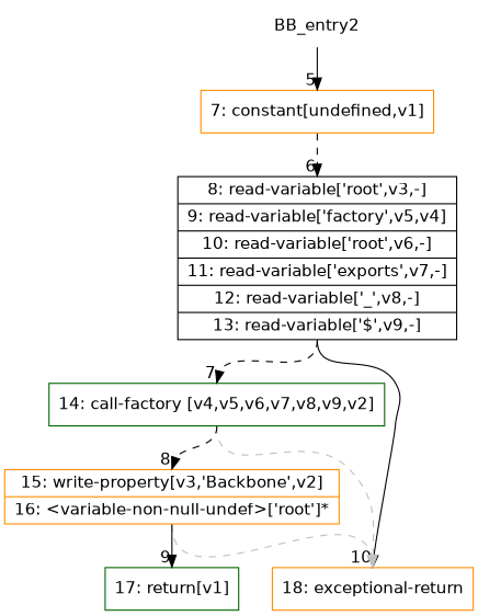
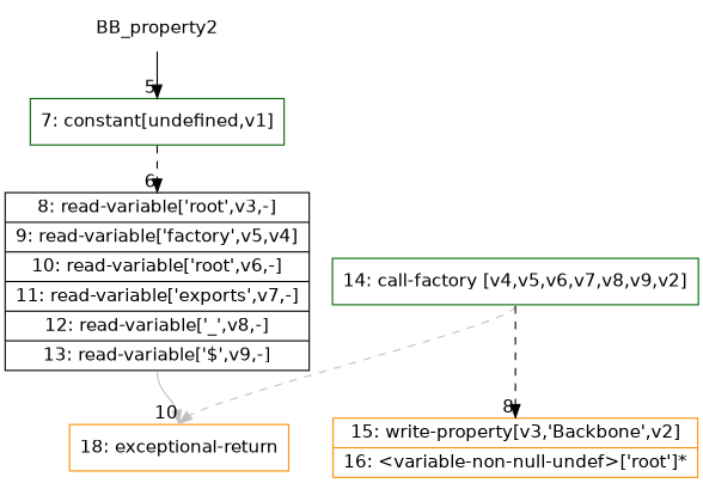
  digraph {
    fontname="DejaVu Sans"
    rankdir=TD
    node [color=darkgreen fontname="DejaVu Sans" shape=record]
    edge [fontname="DejaVu Sans" headport=n style=dashed tailport=s]
-   BB_entry2 [shape=none]
-   n2 [color=darkorange label="{7: constant[undefined,v1]}"]
+   BB_entry2 [shape=none label=BB_property2]
+   n2 [label="{7: constant[undefined,v1]}"]
    n3 [color=black label="{8: read-variable['root',v3,-]|9: read-variable['factory',v5,v4]|10: read-variable['root',v6,-]|11: read-variable['exports',v7,-]|12: read-variable['_',v8,-]|13: read-variable['$',v9,-]}"]
    n4 [label="{14: call-factory [v4,v5,v6,v7,v8,v9,v2]}"]
    n5 [color=darkorange label="{18: exceptional-return}"]
    n6 [color=darkorange label="{15: write-property[v3,'Backbone',v2]|16: \<variable-non-null-undef\>['root']*}"]
-   n7 [label="{17: return[v1]}"]
    BB_entry2 -> n2 [headlabel="    5" style=solid]
    n2 -> n3 [headlabel="      6"]
-   n3 -> n4 [headlabel="      7"]
-   n3 -> n5 [color=black headlabel="      10" style=solid]
+   n3 -> n5 [color=gray headlabel="      10" style=solid]
    n4 -> n5 [color=gray]
    n4 -> n6 [headlabel="      8"]
-   n6 -> n5 [color=gray]
-   n6 -> n7 [headlabel="      9" style=solid]
  }
